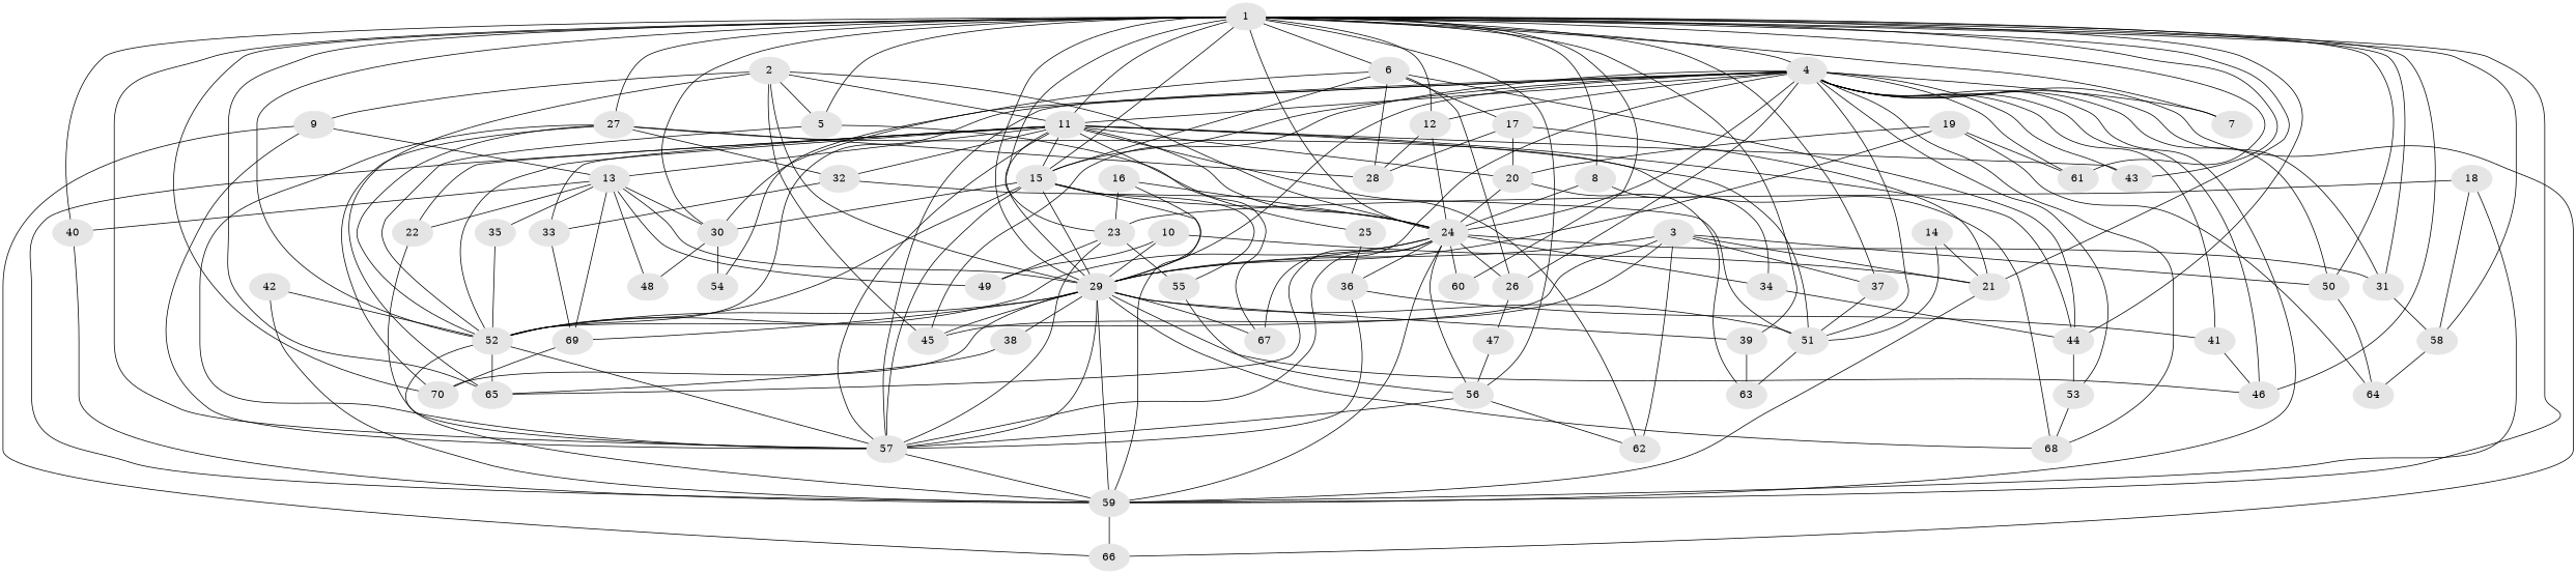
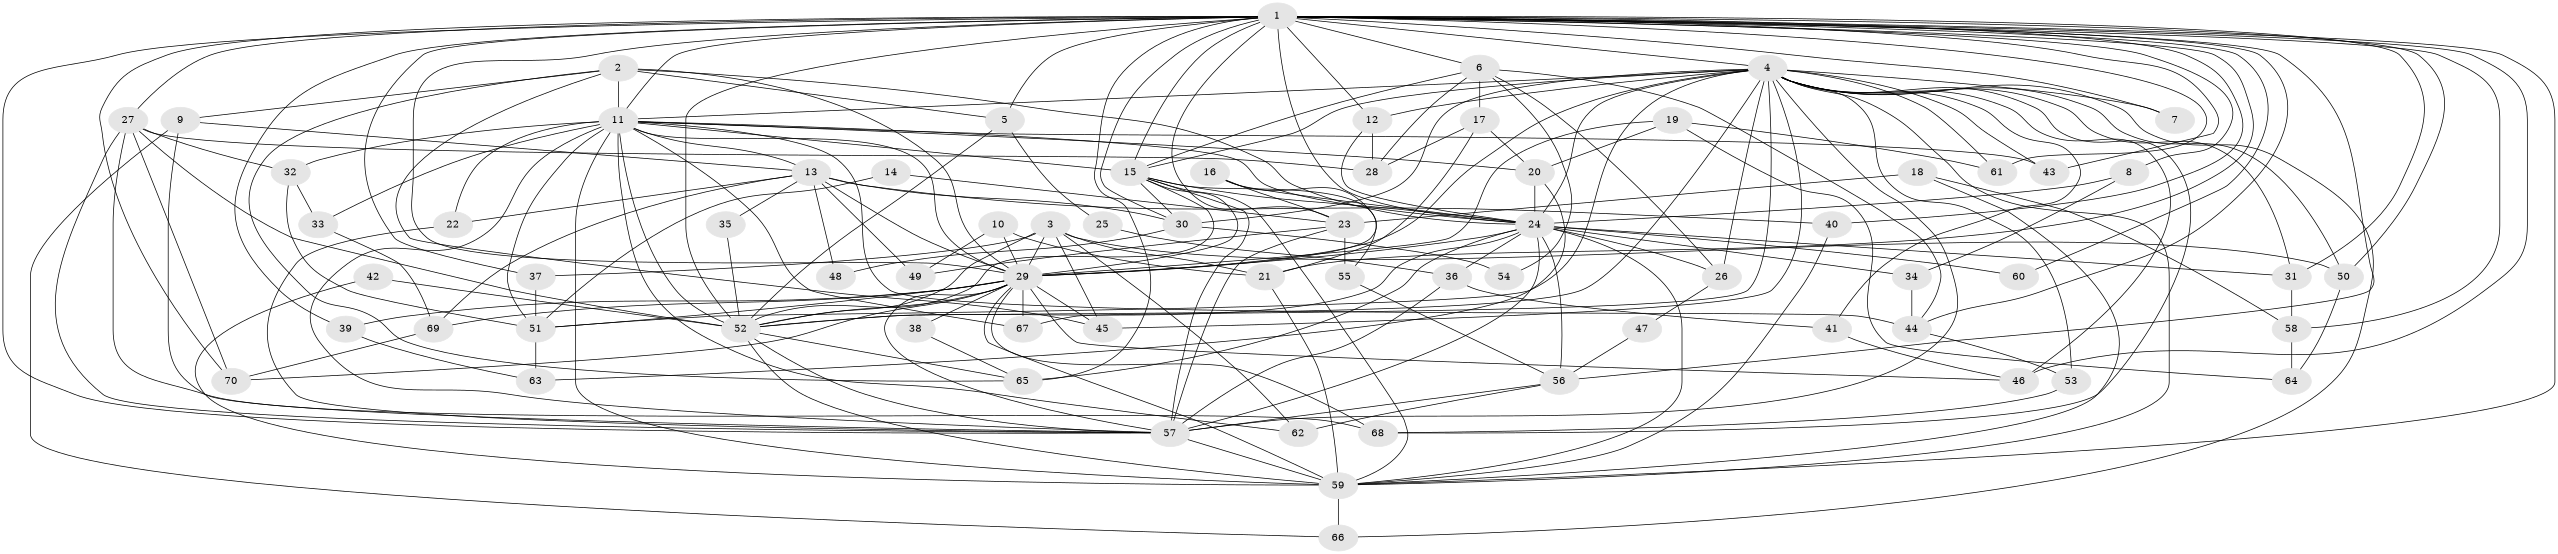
  graph {
    node [color=gray90 style=filled]
    edge [weight=1.0]
    1
    4
    5
    6
    7
    8
    11
    12
    15
    21
    23
    24
    27
    29
    30
    31
    37
    39
    40
    43
    44
    46
    50
    52
    56
    57
    58
    59
    60
    61
    65
    70
    45
    26
    41
    51
    53
    66
    67
    68
    25
    17
    28
    54
    34
    62
    13
    20
    22
    32
    33
    55
    49
    36
    69
    38
    48
    63
    64
    2
    9
    3
    47
    35
    10
    14
    16
    18
    19
    42
    1 -- 4 [weight=2.0]
    1 -- 5
    1 -- 6
    1 -- 7 [weight=2.0]
    1 -- 8
    1 -- 11 [weight=2.0]
    1 -- 12
    1 -- 15 [weight=2.0]
    1 -- 21
    1 -- 23
    1 -- 24 [weight=3.0]
    1 -- 27
    1 -- 29 [weight=2.0]
    1 -- 30
    1 -- 31
    1 -- 37
    1 -- 39
    1 -- 40
    1 -- 43
    1 -- 44
    1 -- 46 [weight=2.0]
    1 -- 50
    1 -- 52 [weight=3.0]
    1 -- 56
    1 -- 57 [weight=3.0]
    1 -- 58
    1 -- 59 [weight=2.0]
    1 -- 60
    1 -- 61
    1 -- 65 [weight=2.0]
    1 -- 70
    4 -- 7
    4 -- 11 [weight=2.0]
    4 -- 12
    4 -- 15
    4 -- 24
    4 -- 29 [weight=3.0]
    4 -- 30
    4 -- 31
    4 -- 43
    4 -- 46 [weight=2.0]
    4 -- 50
    4 -- 52
    4 -- 57
    4 -- 59
    4 -- 61
    4 -- 45
    4 -- 26
    4 -- 41
    4 -- 51
    4 -- 53
    4 -- 66
    4 -- 67
    4 -- 68
    5 -- 52
    5 -- 25
    6 -- 15
    6 -- 44
    6 -- 26
    6 -- 17
    6 -- 28
    6 -- 54
    8 -- 24
    8 -- 34
    11 -- 15 [weight=2.0]
    11 -- 24
    11 -- 29
    11 -- 43
    11 -- 44
    11 -- 52
    11 -- 57
    11 -- 59 [weight=3.0]
    11 -- 51
    11 -- 67
    11 -- 62
    11 -- 13
    11 -- 20
    11 -- 22
    11 -- 32
    11 -- 33
    12 -- 24
    12 -- 28
    15 -- 24
    15 -- 29
    15 -- 30
    15 -- 52
    15 -- 57 [weight=3.0]
    15 -- 59
    15 -- 55
    21 -- 59
    23 -- 57
    23 -- 55
    23 -- 49
    24 -- 29
    24 -- 31 [weight=2.0]
    24 -- 52
    24 -- 56
    24 -- 57
    24 -- 59
    24 -- 60
    24 -- 65
    24 -- 26
    24 -- 34
    24 -- 36
    27 -- 52
    27 -- 57
    27 -- 70
    27 -- 68
    27 -- 28
    27 -- 32
    29 -- 39
    29 -- 46
    29 -- 52 [weight=2.0]
    29 -- 57
    29 -- 59
    29 -- 70
    29 -- 45
    29 -- 51
    29 -- 67
    29 -- 68
    29 -- 69
    29 -- 38
    30 -- 54
    30 -- 48
    31 -- 58
    37 -- 51
    39 -- 63
    40 -- 59
    44 -- 53
    50 -- 64
    52 -- 57
    52 -- 59
    52 -- 65
    56 -- 57
    56 -- 62
    57 -- 59
    58 -- 64
    59 -- 66
    26 -- 47
    41 -- 46
    51 -- 63
    53 -- 68
    25 -- 36
    17 -- 21
    17 -- 28
    17 -- 20
    34 -- 44
    13 -- 29
    13 -- 30
    13 -- 40
    13 -- 22
    13 -- 49
    13 -- 69
    13 -- 48
    13 -- 35
    20 -- 24
    20 -- 63
    22 -- 57
    32 -- 51
    32 -- 33
    33 -- 69
    55 -- 56
    36 -- 57 [weight=2.0]
    36 -- 41
    69 -- 70
    38 -- 65
    2 -- 5
    2 -- 11
    2 -- 24
    2 -- 29
    2 -- 65
    2 -- 45
    2 -- 9
    9 -- 57
    9 -- 66
    9 -- 13
    3 -- 21
    3 -- 29
    3 -- 37
    3 -- 50
    3 -- 52
    3 -- 45
    3 -- 62
    47 -- 56
    35 -- 52
    10 -- 21
    10 -- 29
    10 -- 49
-   14 -- 21
+   14 -- 23
    14 -- 51
    16 -- 23
    16 -- 24
    16 -- 29
    18 -- 23
    18 -- 58
    18 -- 59
    19 -- 29 [weight=2.0]
    19 -- 61
    19 -- 20
    19 -- 64
    42 -- 52
    42 -- 59
  }
